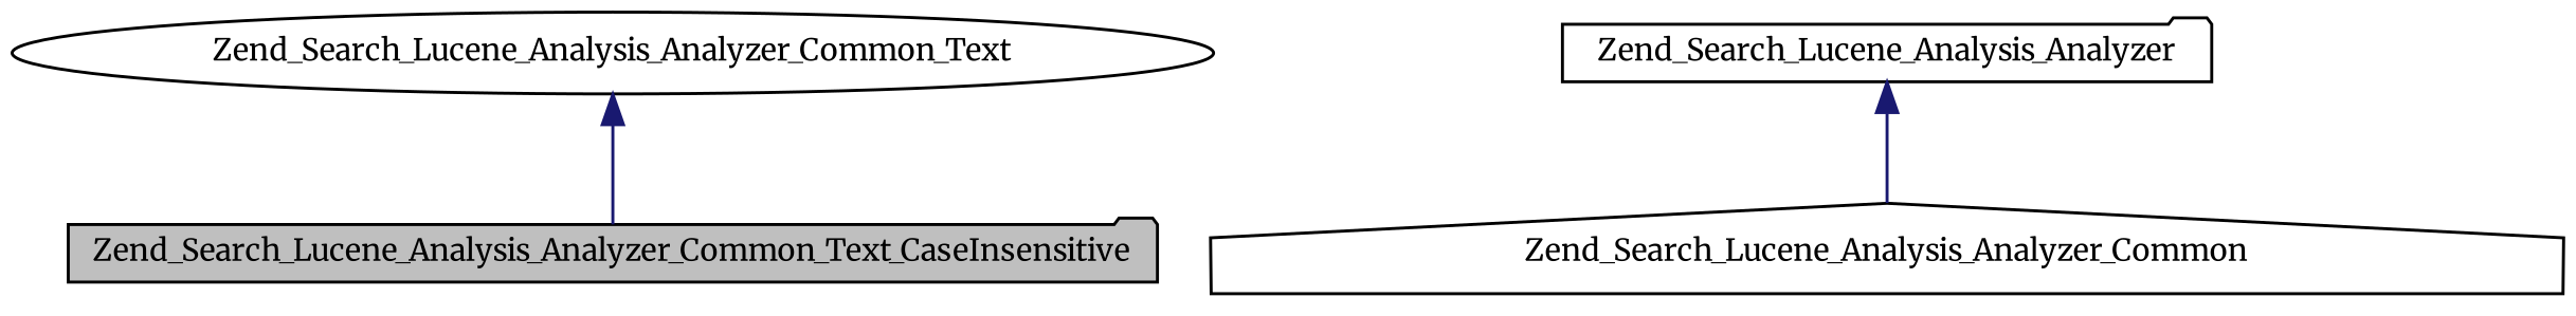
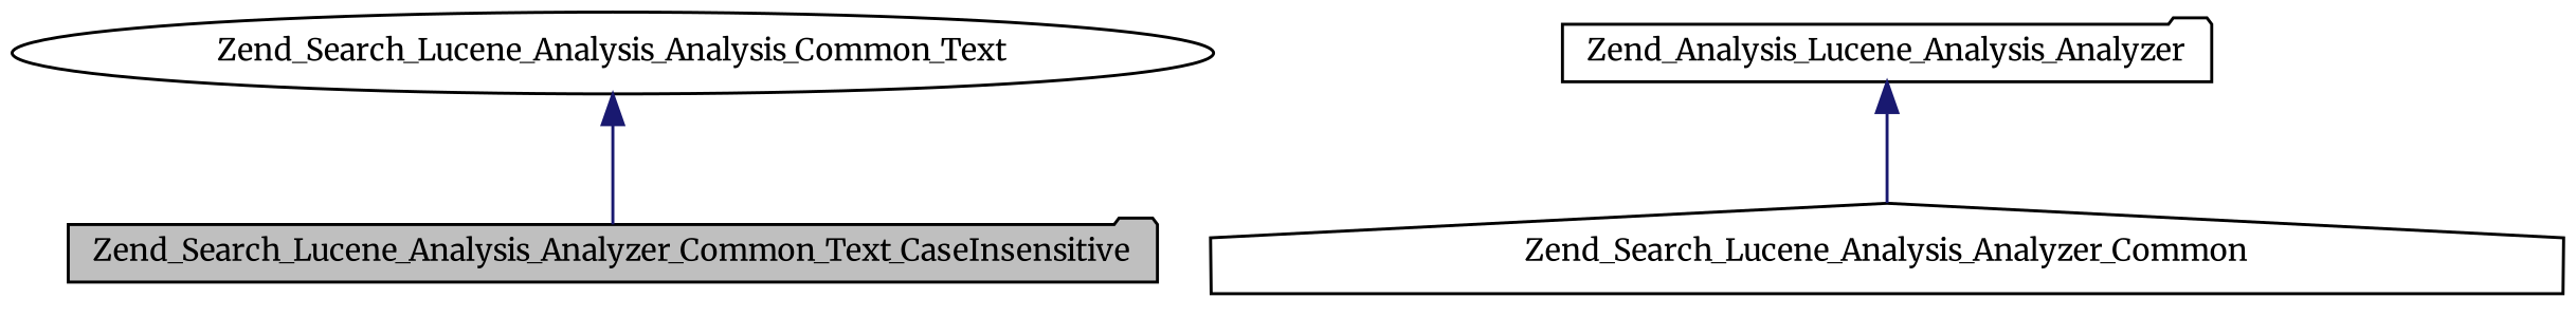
  digraph {
    fontname=Merriweather
    node [color=black fillcolor=white fontname=Merriweather fontsize=10 shape=folder style=filled]
    edge [color=midnightblue dir=back fontname=Merriweather fontsize=10 labelfontname=Helvetica labelfontsize=10 style=solid]
    n1 [fillcolor=grey75 fontcolor=black height=0.2 label=Zend_Search_Lucene_Analysis_Analyzer_Common_Text_CaseInsensitive width=0.4]
-   n2 [height=0.2 label=Zend_Search_Lucene_Analysis_Analyzer_Common_Text shape=ellipse width=0.4]
+   n2 [height=0.2 label=Zend_Search_Lucene_Analysis_Analysis_Common_Text shape=ellipse width=0.4]
    n3 [height=0.2 label=Zend_Search_Lucene_Analysis_Analyzer_Common shape=house width=0.4]
-   n4 [height=0.2 label=Zend_Search_Lucene_Analysis_Analyzer width=0.4]
+   n4 [height=0.2 label=Zend_Analysis_Lucene_Analysis_Analyzer width=0.4]
    n2 -> n1
    n4 -> n3
  }
